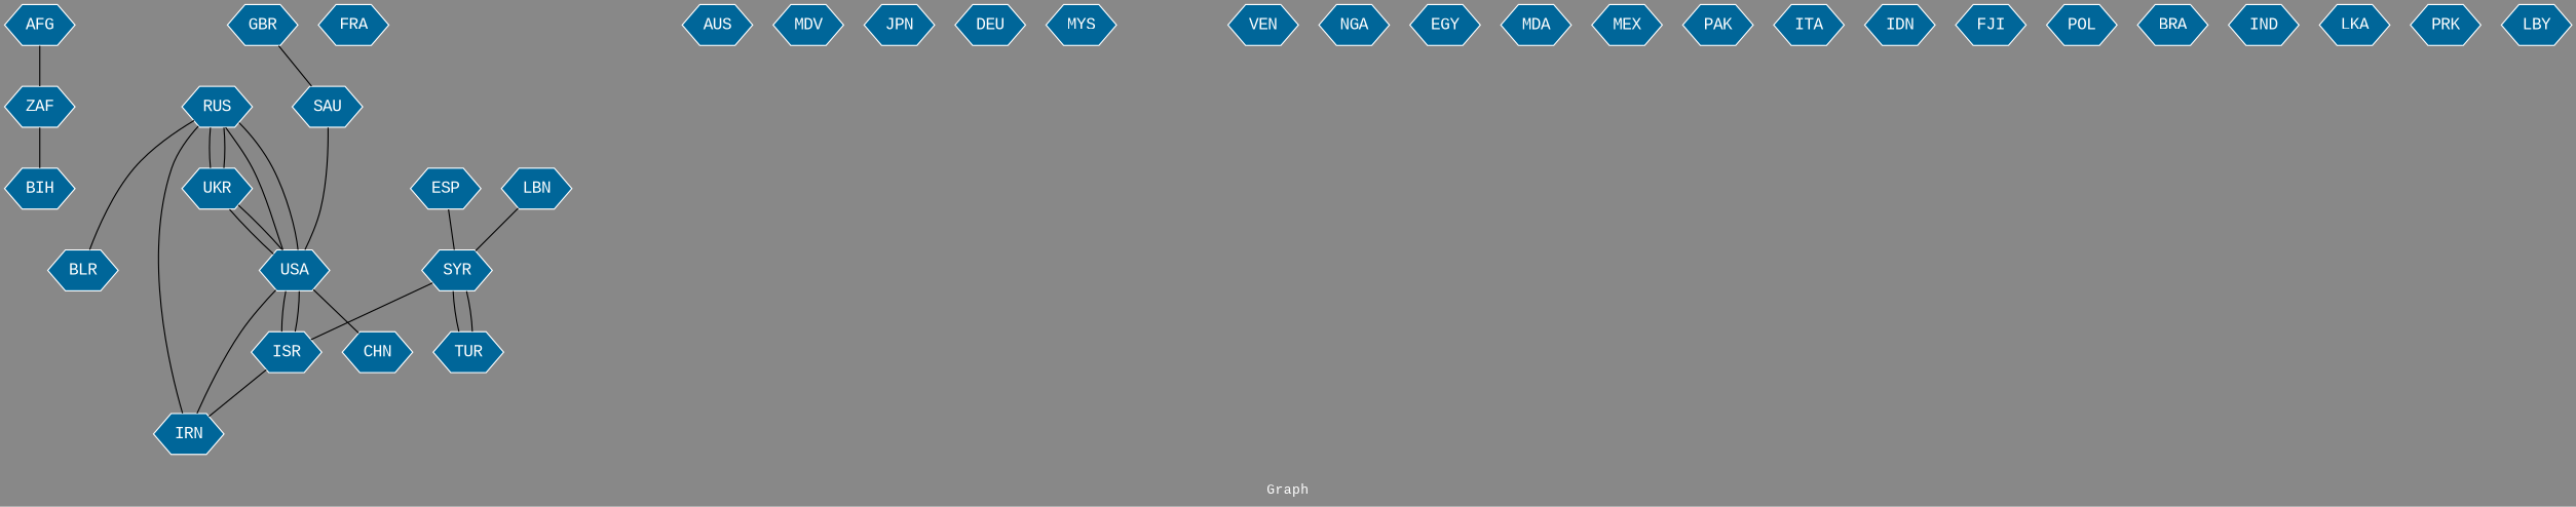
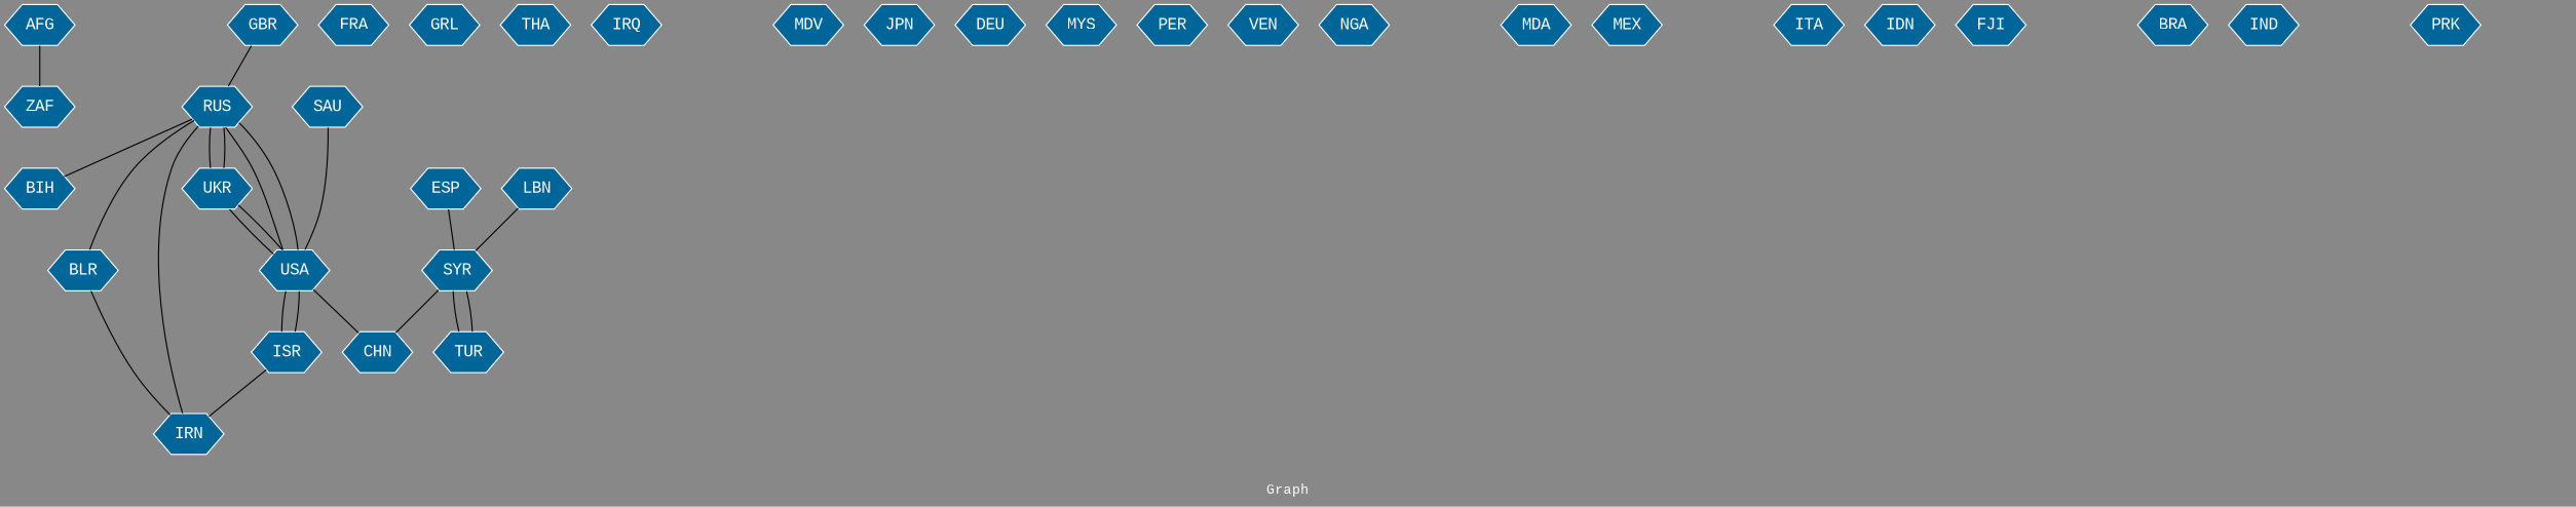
  graph {
    bgcolor="#888888"
    fontcolor=white
    fontname="Liberation Mono"
    fontsize=12
    label="Graph"
    node [color=white fillcolor="#006699" fontcolor=white fontname="Liberation Mono" shape=hexagon style=filled]
    edge [arrowhead=open color=black fontcolor=white fontname="Liberation Mono" fontsize=12 weight=1]
    n1 [label=ZAF]
    n2 [label=RUS]
    n3 [label=UKR]
    n4 [label=USA]
    n5 [label=IRN]
    n6 [label=BLR]
    n7 [label=BIH]
    n8 [label=ISR]
    n9 [label=CHN]
    n10 [label=GBR]
    n11 [label=FRA]
+   n12 [label=GRL]
+   n13 [label=THA]
    n14 [label=SYR]
    n15 [label=TUR]
+   n16 [label=IRQ]
    n17 [label=ESP]
-   n18 [label=AUS]
    n19 [label=SAU]
    n20 [label=MDV]
    n21 [label=AFG]
    n22 [label=JPN]
    n23 [label=DEU]
    n24 [label=MYS]
+   n25 [label=PER]
    n26 [label=VEN]
    n27 [label=NGA]
-   n28 [label=EGY]
    n29 [label=MDA]
    n30 [label=MEX]
-   n31 [label=PAK]
    n32 [label=LBN]
    n33 [label=ITA]
    n34 [label=IDN]
    n35 [label=FJI]
-   n36 [label=POL]
    n37 [label=BRA]
    n38 [label=IND]
-   n39 [label=LKA]
    n40 [label=PRK]
-   n41 [label=LBY]
    n2 -- n3 [weight=15]
    n2 -- n4 [weight=9]
    n2 -- n5
    n2 -- n6
-   n1 -- n7
+   n2 -- n7
    n3 -- n2 [weight=16]
    n3 -- n4 [weight=5]
    n4 -- n2 [weight=8]
    n4 -- n3
-   n4 -- n5
+   n6 -- n5
    n4 -- n8
    n4 -- n9
    n8 -- n4
    n8 -- n5
-   n10 -- n19
-   n14 -- n8
+   n10 -- n2
+   n14 -- n9
    n14 -- n15
    n15 -- n14
    n17 -- n14
    n19 -- n4
    n21 -- n1
    n32 -- n14
  }
